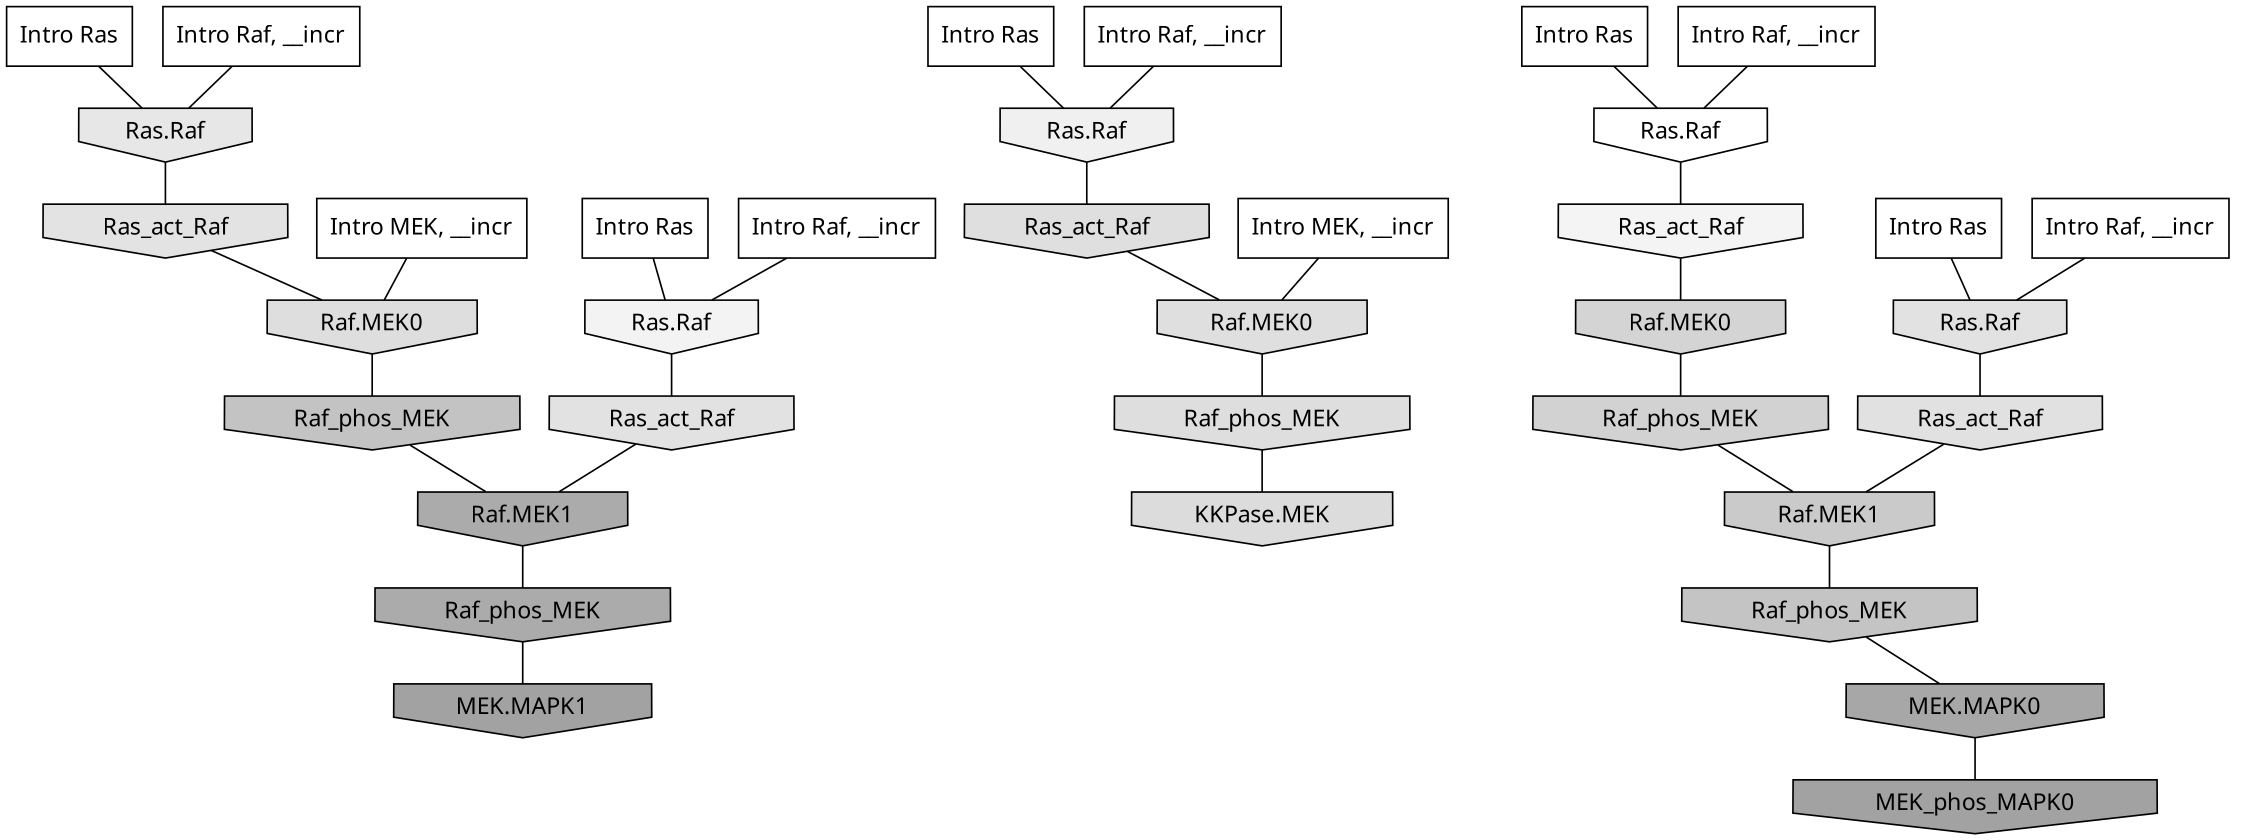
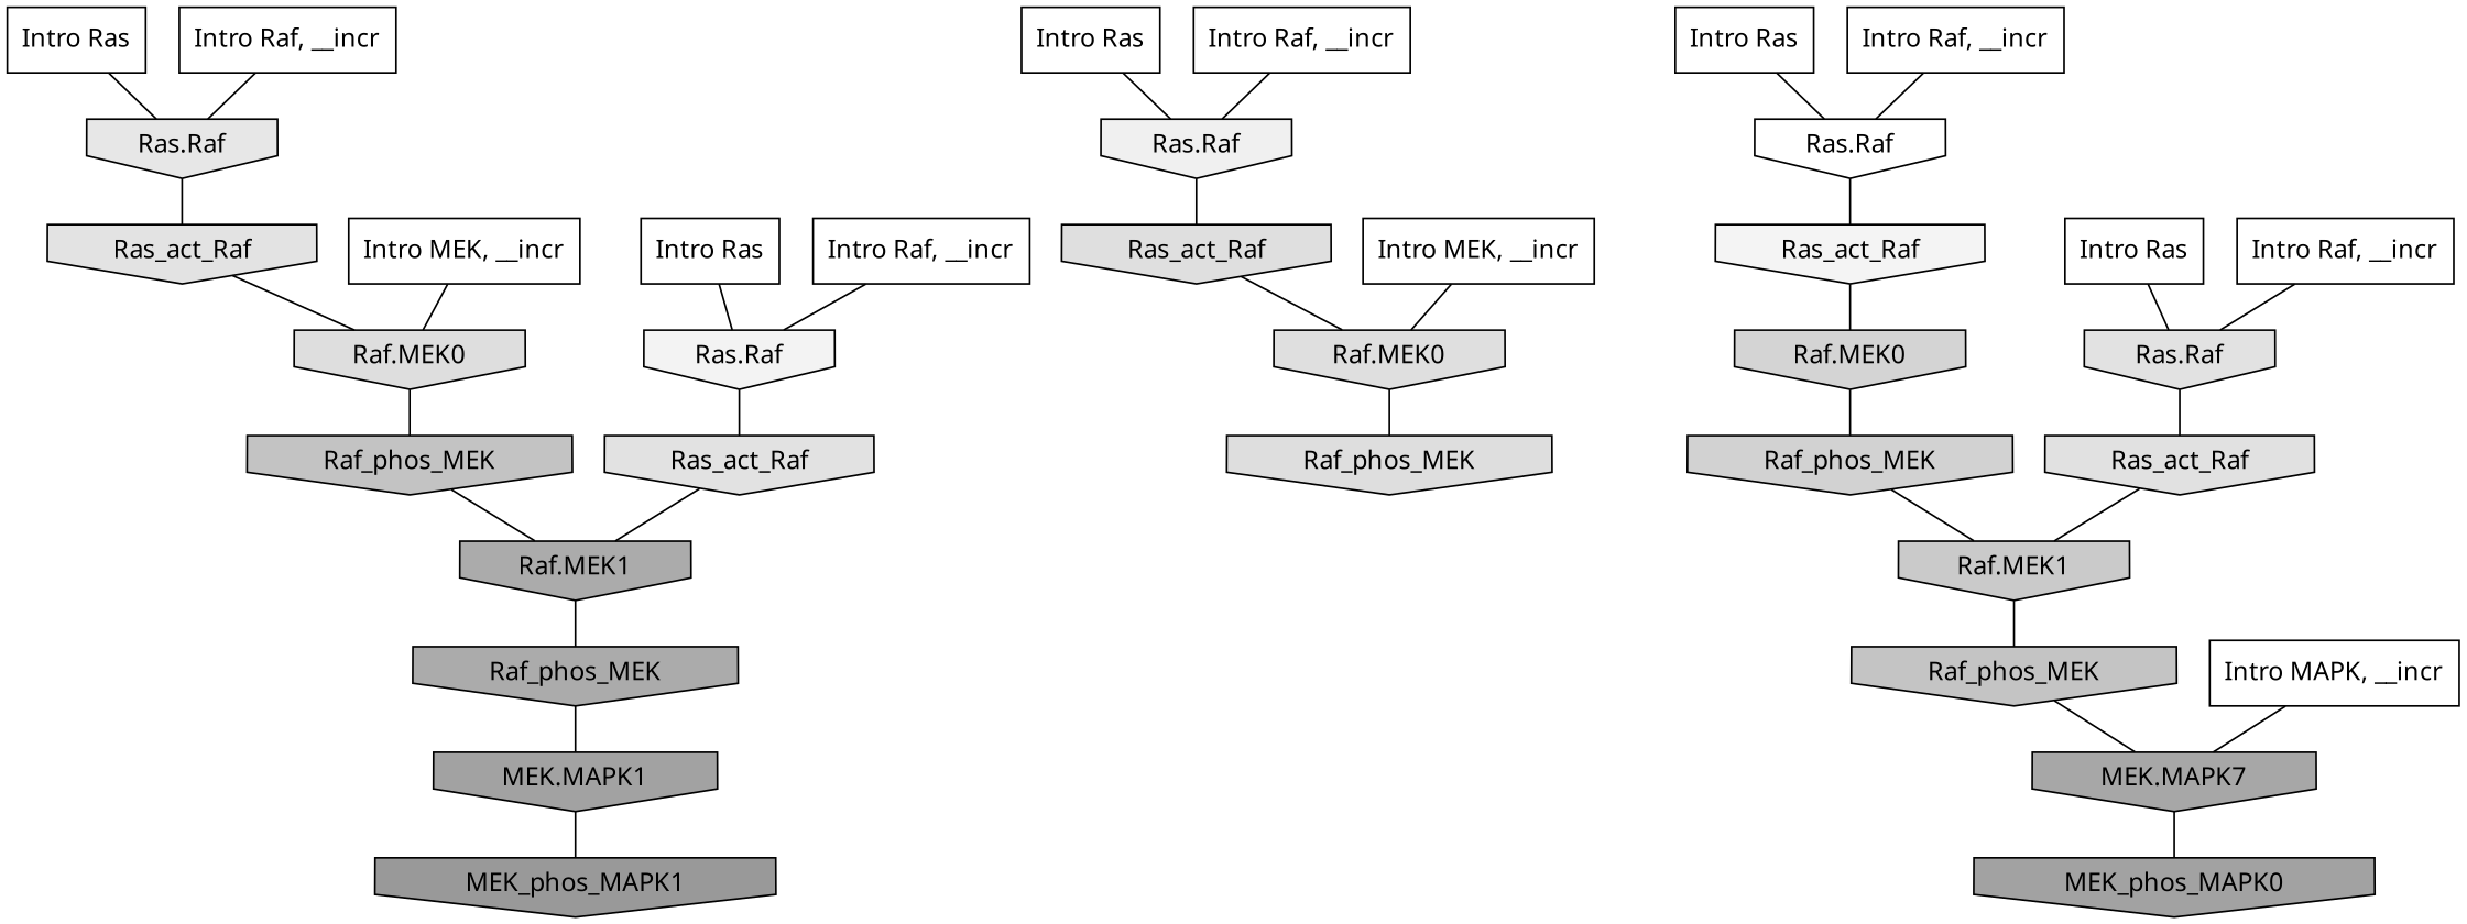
  digraph {
    rankdir=TB
    ranksep=0.30
    node [fillcolor="0.000 0.000 1.000" fontname="CMU Serif" shape=invhouse style=filled]
    edge [color="0.000 0.000 0.000" dir=none fontname="CMU Serif"]
    n1 [label="Intro Ras" shape=rectangle]
    n2 [fillcolor="0.000 0.000 0.905" label="Ras.Raf"]
    n3 [fillcolor="0.000 0.000 0.887" label=Ras_act_Raf]
    n4 [label="Intro Ras" shape=rectangle]
    n5 [fillcolor="0.000 0.000 0.939" label="Ras.Raf"]
    n6 [fillcolor="0.000 0.000 0.873" label=Ras_act_Raf]
    n7 [label="Intro Ras" shape=rectangle]
    n8 [label="Ras.Raf"]
    n9 [fillcolor="0.000 0.000 0.955" label=Ras_act_Raf]
    n10 [label="Intro Ras" shape=rectangle]
    n11 [fillcolor="0.000 0.000 0.953" label="Ras.Raf"]
    n12 [fillcolor="0.000 0.000 0.883" label=Ras_act_Raf]
    n13 [label="Intro Ras" shape=rectangle]
    n14 [fillcolor="0.000 0.000 0.886" label="Ras.Raf"]
    n15 [fillcolor="0.000 0.000 0.881" label=Ras_act_Raf]
    n16 [label="Intro Raf, __incr" shape=rectangle]
    n17 [label="Intro Raf, __incr" shape=rectangle]
    n18 [label="Intro Raf, __incr" shape=rectangle]
    n19 [label="Intro Raf, __incr" shape=rectangle]
    n20 [label="Intro Raf, __incr" shape=rectangle]
    n21 [label="Intro MEK, __incr" shape=rectangle]
    n22 [fillcolor="0.000 0.000 0.873" label="Raf.MEK0"]
    n23 [fillcolor="0.000 0.000 0.871" label=Raf_phos_MEK]
    n24 [label="Intro MEK, __incr" shape=rectangle]
    n25 [fillcolor="0.000 0.000 0.868" label="Raf.MEK0"]
    n26 [fillcolor="0.000 0.000 0.762" label=Raf_phos_MEK]
-   n28 [fillcolor="0.000 0.000 0.655" label="MEK.MAPK0"]
+   n27 [label="Intro MAPK, __incr" shape=rectangle]
+   n28 [fillcolor="0.000 0.000 0.655" label="MEK.MAPK7"]
    n29 [fillcolor="0.000 0.000 0.636" label=MEK_phos_MAPK0]
-   n30 [fillcolor="0.000 0.000 0.860" label="KKPase.MEK"]
    n31 [fillcolor="0.000 0.000 0.830" label="Raf.MEK0"]
    n32 [fillcolor="0.000 0.000 0.824" label=Raf_phos_MEK]
    n33 [fillcolor="0.000 0.000 0.669" label="Raf.MEK1"]
    n34 [fillcolor="0.000 0.000 0.791" label="Raf.MEK1"]
    n35 [fillcolor="0.000 0.000 0.668" label=Raf_phos_MEK]
    n36 [fillcolor="0.000 0.000 0.767" label=Raf_phos_MEK]
    n37 [fillcolor="0.000 0.000 0.635" label="MEK.MAPK1"]
+   n38 [fillcolor="0.000 0.000 0.600" label=MEK_phos_MAPK1]
    n1 -> n2
    n2 -> n3
    n3 -> n25
    n4 -> n5
    n5 -> n6
    n6 -> n22
    n7 -> n8
    n8 -> n9
    n9 -> n31
    n10 -> n11
    n11 -> n12
    n12 -> n33
    n13 -> n14
    n14 -> n15
    n15 -> n34
    n16 -> n5
    n17 -> n14
    n18 -> n11
    n19 -> n2
    n20 -> n8
    n21 -> n22
    n22 -> n23
-   n23 -> n30
    n24 -> n25
    n25 -> n26
    n26 -> n33
+   n27 -> n28
    n28 -> n29
    n31 -> n32
    n32 -> n34
    n33 -> n35
    n34 -> n36
    n35 -> n37
    n36 -> n28
+   n37 -> n38
  }
